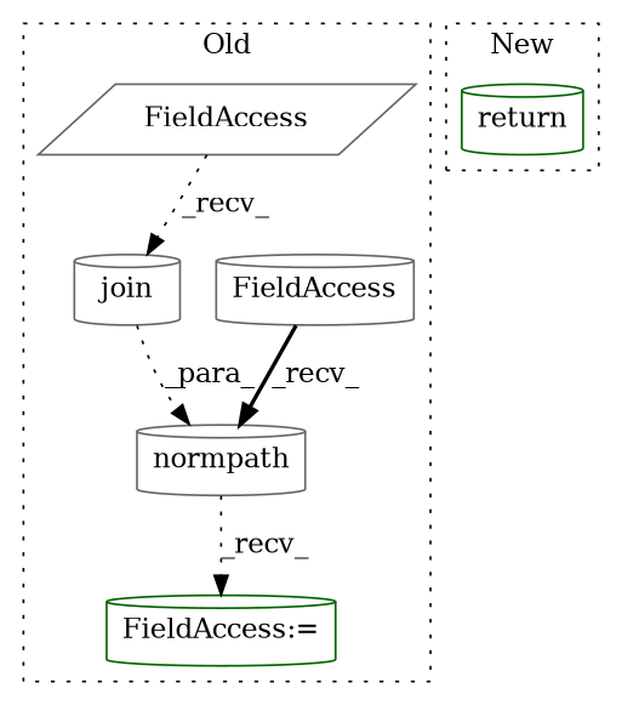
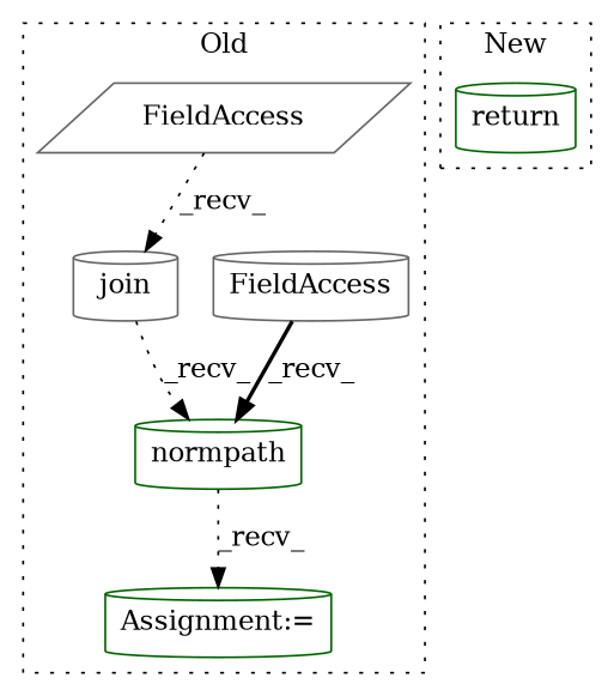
  digraph {
    node [a=32 color=gray40 l=7 shape=cylinder]
    edge [style=dotted]
-   n1 [l="9,1" label=normpath s="34888,34927"]
+   n1 [color=darkgreen l="9,1" label=normpath s="34888,34927"]
    n2 [a=22 label=FieldAccess s=34880]
-   n3 [a=7 color=darkgreen l=1 label="FieldAccess:=" s=34879]
+   n3 [a=7 color=darkgreen l=1 label="Assignment:=" s=34879]
    n4 [l="5,1" label=join s="34827,34861"]
    n5 [a=22 label=FieldAccess s=34819 shape=parallelogram]
    n6 [a=41 color=darkgreen label=return s=34873]
    subgraph cluster_1 {
      label=Old
      style=dotted
      n1
      n2
      n3
      n4
      n5
    }
    subgraph cluster_2 {
      label=New
      style=dotted
      n6
    }
    n1 -> n3 [label=_recv_]
    n2 -> n1 [label=_recv_ style=bold]
-   n4 -> n1 [label=_para_]
+   n4 -> n1 [label=_recv_]
    n5 -> n4 [label=_recv_]
  }
